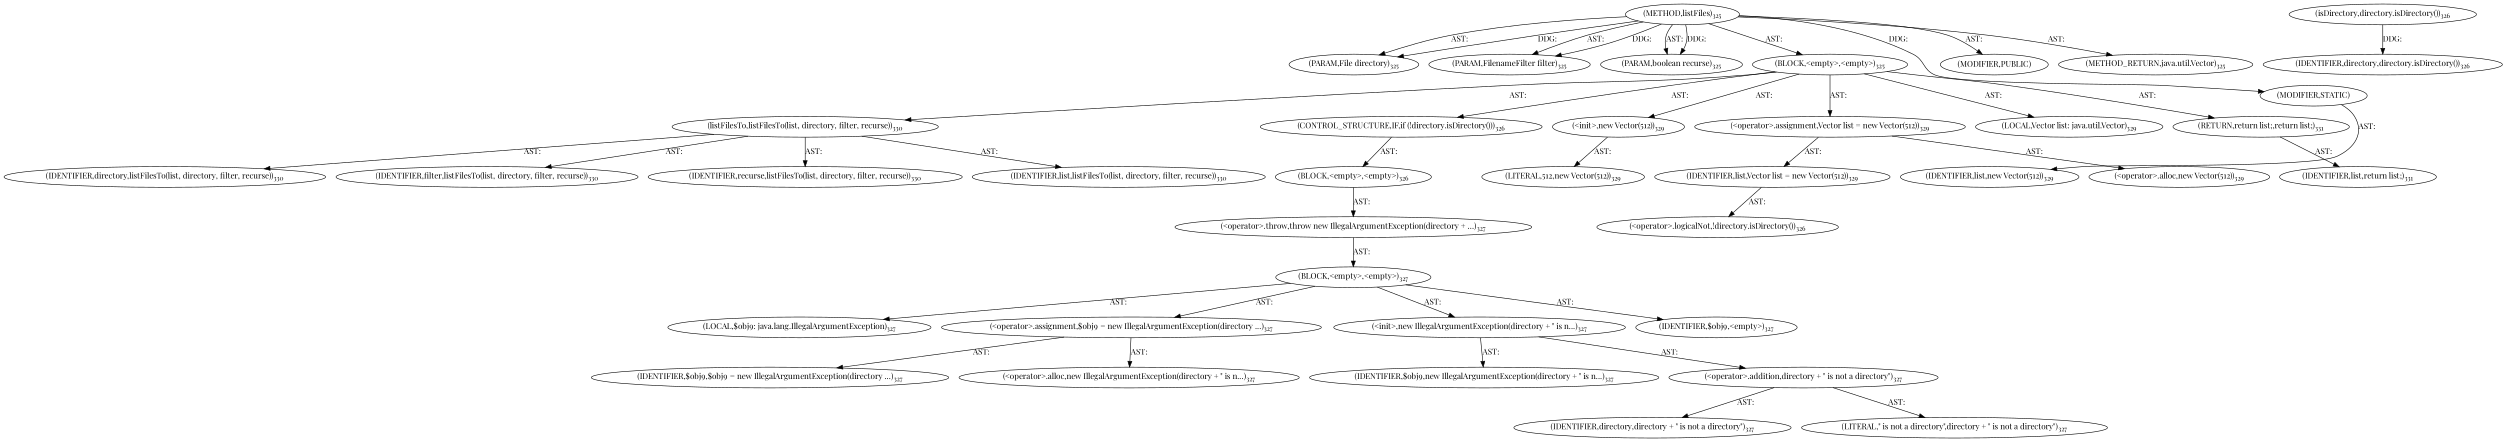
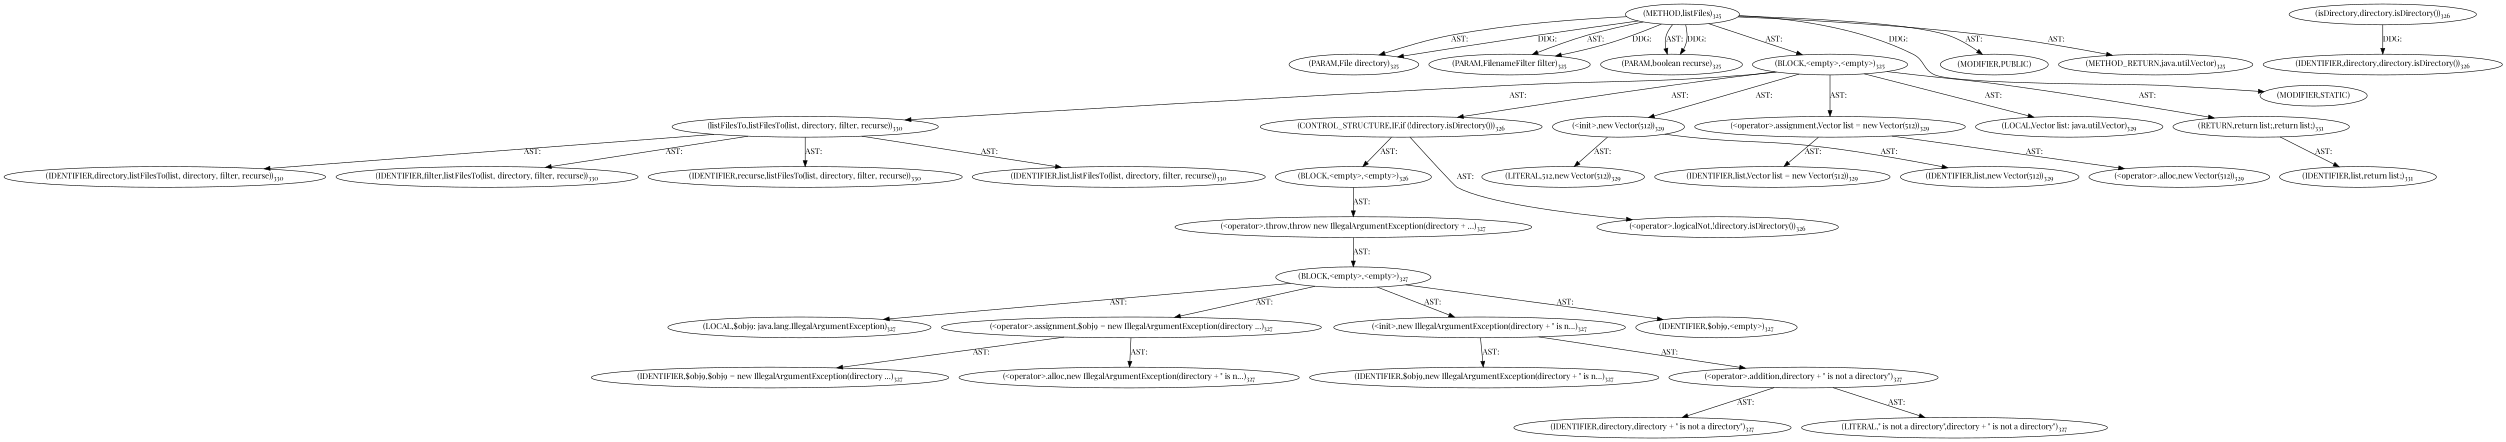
  digraph {
    fontname="Playfair Display"
    node [fontname="Playfair Display"]
    edge [fontname="Playfair Display"]
    n1 [label=<(METHOD,listFiles)<SUB>325</SUB>>]
    n2 [label=<(PARAM,File directory)<SUB>325</SUB>>]
    n3 [label=<(PARAM,FilenameFilter filter)<SUB>325</SUB>>]
    n4 [label=<(PARAM,boolean recurse)<SUB>325</SUB>>]
    n5 [label=<(BLOCK,&lt;empty&gt;,&lt;empty&gt;)<SUB>325</SUB>>]
    n6 [label=<(MODIFIER,PUBLIC)>]
    n7 [label=<(MODIFIER,STATIC)>]
    n8 [label=<(METHOD_RETURN,java.util.Vector)<SUB>325</SUB>>]
    n9 [label=<(CONTROL_STRUCTURE,IF,if (!directory.isDirectory()))<SUB>326</SUB>>]
    n10 [label=<(LOCAL,Vector list: java.util.Vector)<SUB>329</SUB>>]
    n11 [label=<(&lt;operator&gt;.assignment,Vector list = new Vector(512))<SUB>329</SUB>>]
    n12 [label=<(&lt;init&gt;,new Vector(512))<SUB>329</SUB>>]
    n13 [label=<(listFilesTo,listFilesTo(list, directory, filter, recurse))<SUB>330</SUB>>]
    n14 [label=<(RETURN,return list;,return list;)<SUB>331</SUB>>]
    n15 [label=<(&lt;operator&gt;.logicalNot,!directory.isDirectory())<SUB>326</SUB>>]
    n16 [label=<(BLOCK,&lt;empty&gt;,&lt;empty&gt;)<SUB>326</SUB>>]
    n17 [label=<(IDENTIFIER,list,Vector list = new Vector(512))<SUB>329</SUB>>]
    n18 [label=<(&lt;operator&gt;.alloc,new Vector(512))<SUB>329</SUB>>]
    n19 [label=<(IDENTIFIER,list,new Vector(512))<SUB>329</SUB>>]
    n20 [label=<(LITERAL,512,new Vector(512))<SUB>329</SUB>>]
    n21 [label=<(IDENTIFIER,list,listFilesTo(list, directory, filter, recurse))<SUB>330</SUB>>]
    n22 [label=<(IDENTIFIER,directory,listFilesTo(list, directory, filter, recurse))<SUB>330</SUB>>]
    n23 [label=<(IDENTIFIER,filter,listFilesTo(list, directory, filter, recurse))<SUB>330</SUB>>]
    n24 [label=<(IDENTIFIER,recurse,listFilesTo(list, directory, filter, recurse))<SUB>330</SUB>>]
    n25 [label=<(IDENTIFIER,list,return list;)<SUB>331</SUB>>]
    n26 [label=<(&lt;operator&gt;.throw,throw new IllegalArgumentException(directory + ...)<SUB>327</SUB>>]
    n27 [label=<(isDirectory,directory.isDirectory())<SUB>326</SUB>>]
    n28 [label=<(IDENTIFIER,directory,directory.isDirectory())<SUB>326</SUB>>]
    n29 [label=<(BLOCK,&lt;empty&gt;,&lt;empty&gt;)<SUB>327</SUB>>]
    n30 [label=<(LOCAL,$obj9: java.lang.IllegalArgumentException)<SUB>327</SUB>>]
    n31 [label=<(&lt;operator&gt;.assignment,$obj9 = new IllegalArgumentException(directory ...)<SUB>327</SUB>>]
    n32 [label=<(&lt;init&gt;,new IllegalArgumentException(directory + &quot; is n...)<SUB>327</SUB>>]
    n33 [label=<(IDENTIFIER,$obj9,&lt;empty&gt;)<SUB>327</SUB>>]
    n34 [label=<(IDENTIFIER,$obj9,$obj9 = new IllegalArgumentException(directory ...)<SUB>327</SUB>>]
    n35 [label=<(&lt;operator&gt;.alloc,new IllegalArgumentException(directory + &quot; is n...)<SUB>327</SUB>>]
    n36 [label=<(IDENTIFIER,$obj9,new IllegalArgumentException(directory + &quot; is n...)<SUB>327</SUB>>]
    n37 [label=<(&lt;operator&gt;.addition,directory + &quot; is not a directory&quot;)<SUB>327</SUB>>]
    n38 [label=<(IDENTIFIER,directory,directory + &quot; is not a directory&quot;)<SUB>327</SUB>>]
    n39 [label=<(LITERAL,&quot; is not a directory&quot;,directory + &quot; is not a directory&quot;)<SUB>327</SUB>>]
    n1 -> n2 [label="AST: "]
    n1 -> n2 [label="DDG: "]
    n1 -> n3 [label="AST: "]
    n1 -> n3 [label="DDG: "]
    n1 -> n4 [label="AST: "]
    n1 -> n4 [label="DDG: "]
    n1 -> n5 [label="AST: "]
    n1 -> n6 [label="AST: "]
    n1 -> n7 [label="DDG: "]
    n1 -> n8 [label="AST: "]
    n5 -> n9 [label="AST: "]
    n5 -> n10 [label="AST: "]
    n5 -> n11 [label="AST: "]
    n5 -> n12 [label="AST: "]
    n5 -> n13 [label="AST: "]
    n5 -> n14 [label="AST: "]
-   n17 -> n15 [label="AST: "]
+   n9 -> n15 [label="AST: "]
    n9 -> n16 [label="AST: "]
    n11 -> n17 [label="AST: "]
    n11 -> n18 [label="AST: "]
-   n7 -> n19 [label="AST: "]
+   n12 -> n19 [label="AST: "]
    n12 -> n20 [label="AST: "]
    n13 -> n21 [label="AST: "]
    n13 -> n22 [label="AST: "]
    n13 -> n23 [label="AST: "]
    n13 -> n24 [label="AST: "]
    n14 -> n25 [label="AST: "]
    n16 -> n26 [label="AST: "]
    n26 -> n29 [label="AST: "]
    n27 -> n28 [label="DDG: "]
    n29 -> n30 [label="AST: "]
    n29 -> n31 [label="AST: "]
    n29 -> n32 [label="AST: "]
    n29 -> n33 [label="AST: "]
    n31 -> n34 [label="AST: "]
    n31 -> n35 [label="AST: "]
    n32 -> n36 [label="AST: "]
    n32 -> n37 [label="AST: "]
    n37 -> n38 [label="AST: "]
    n37 -> n39 [label="AST: "]
  }
